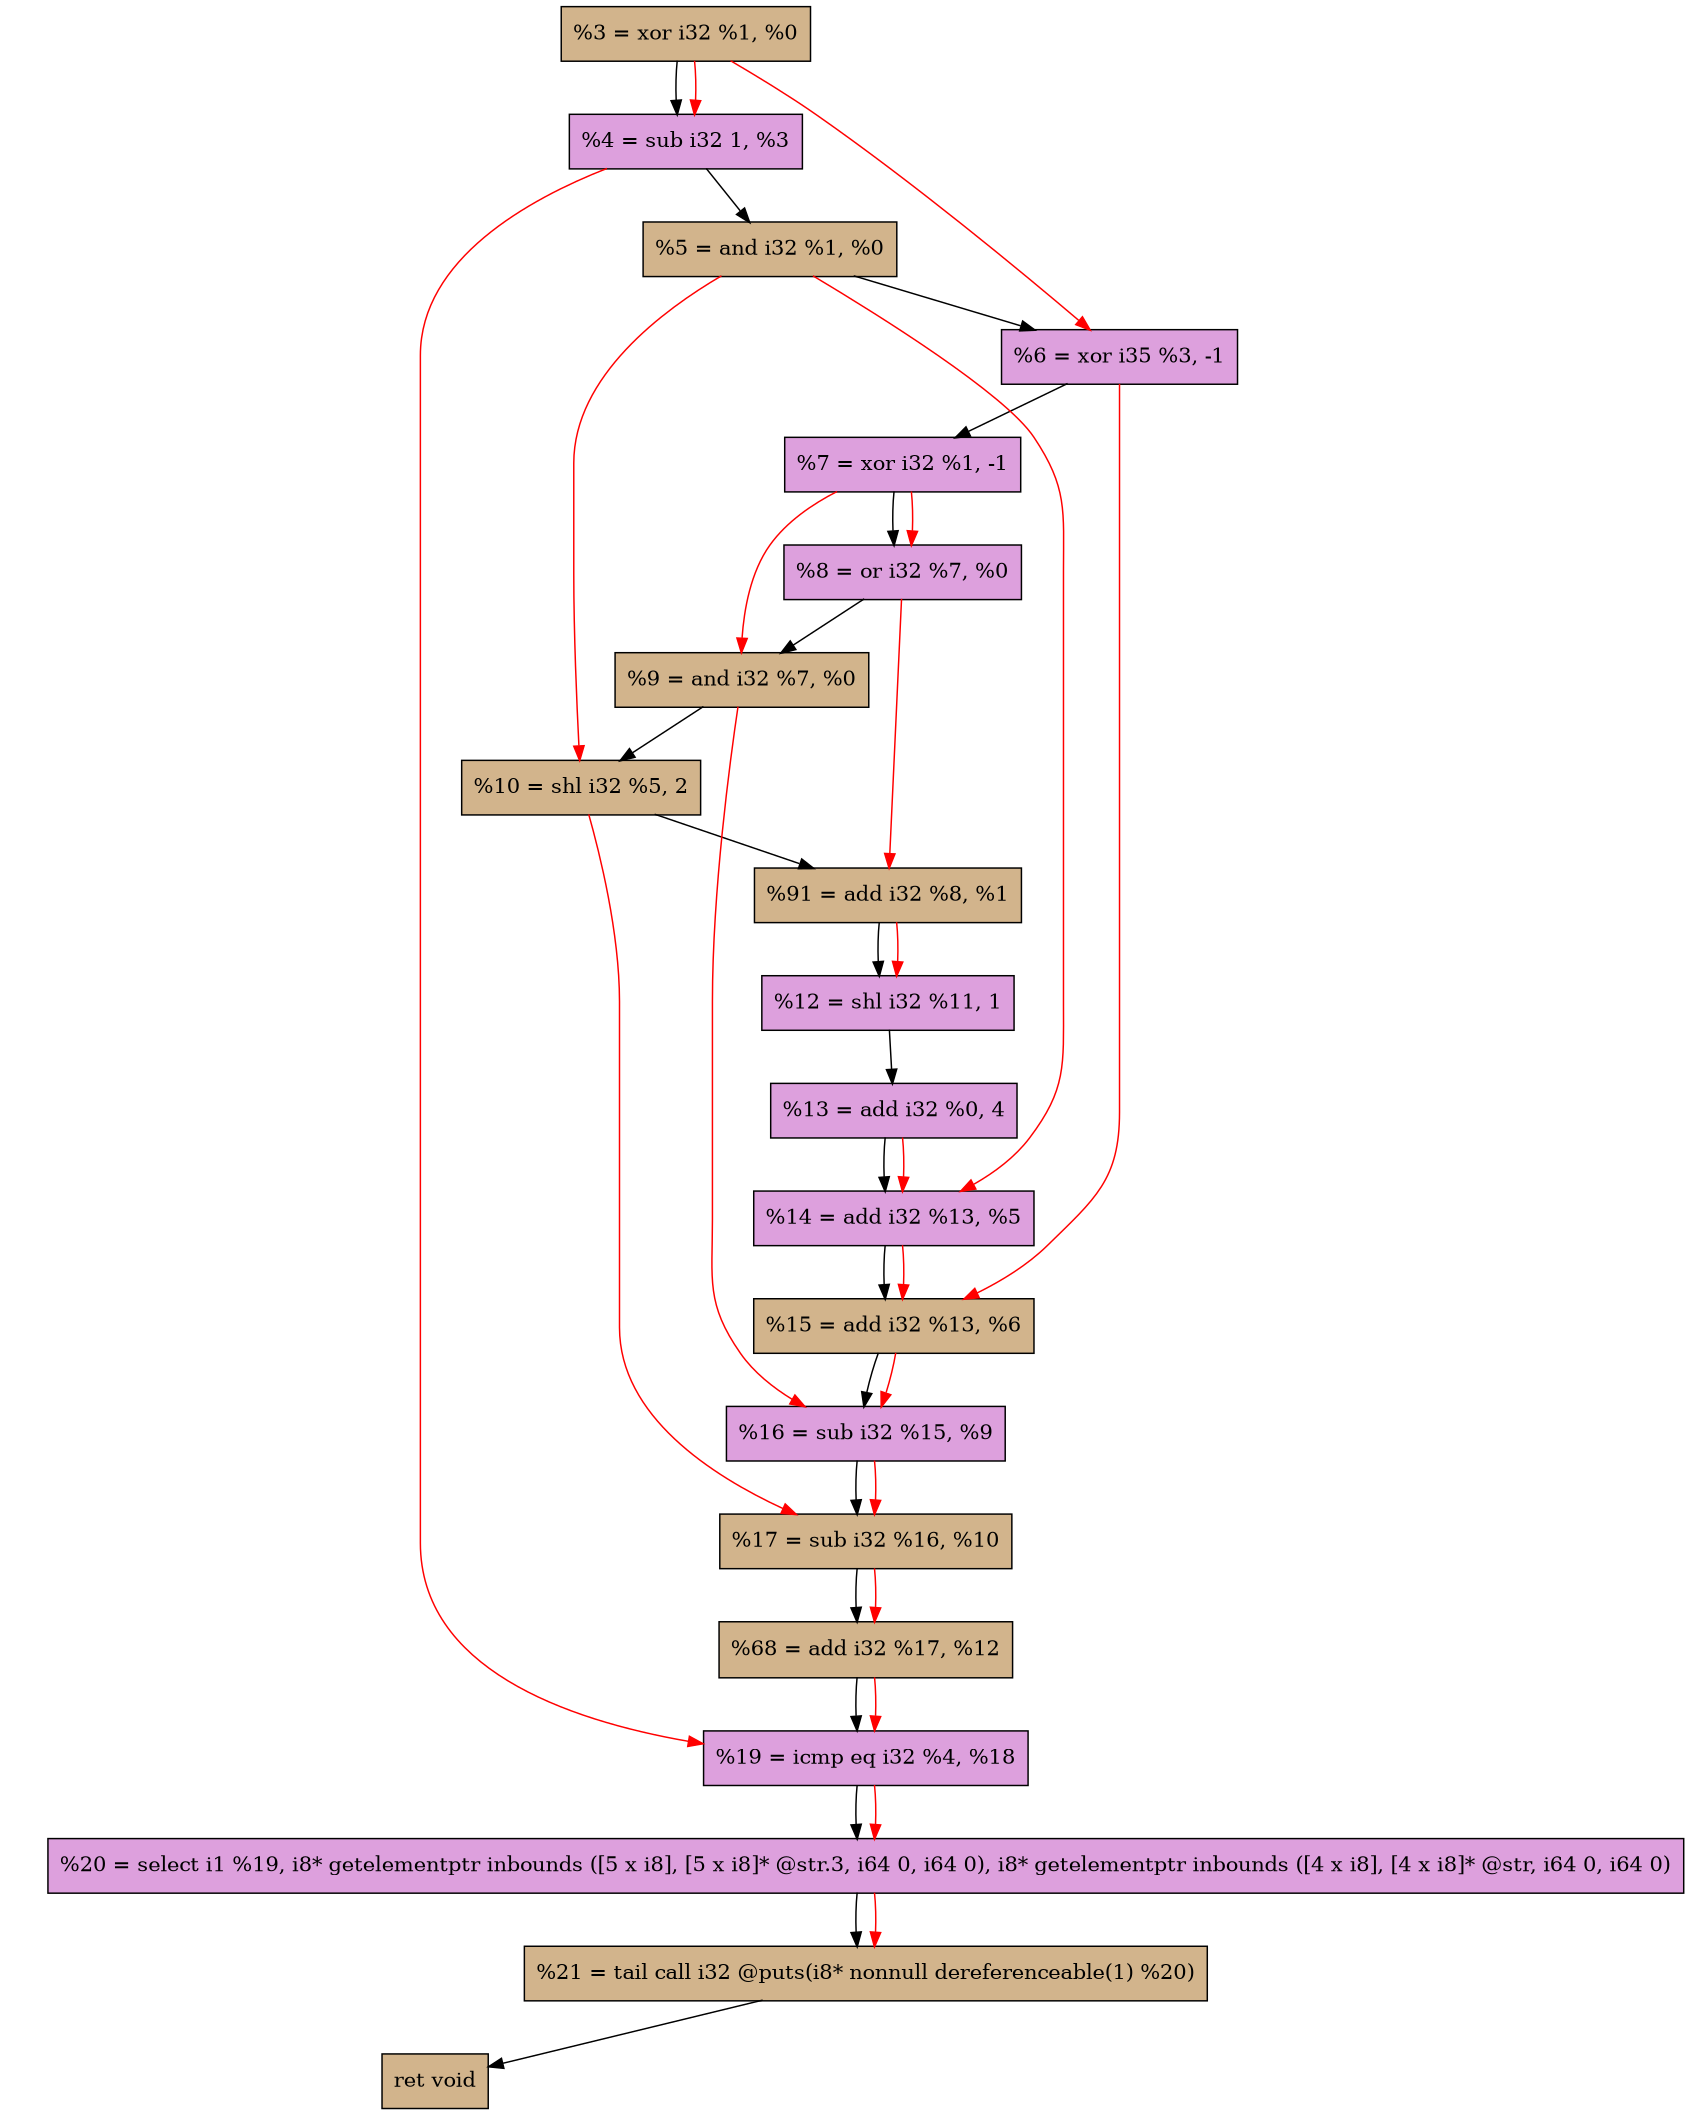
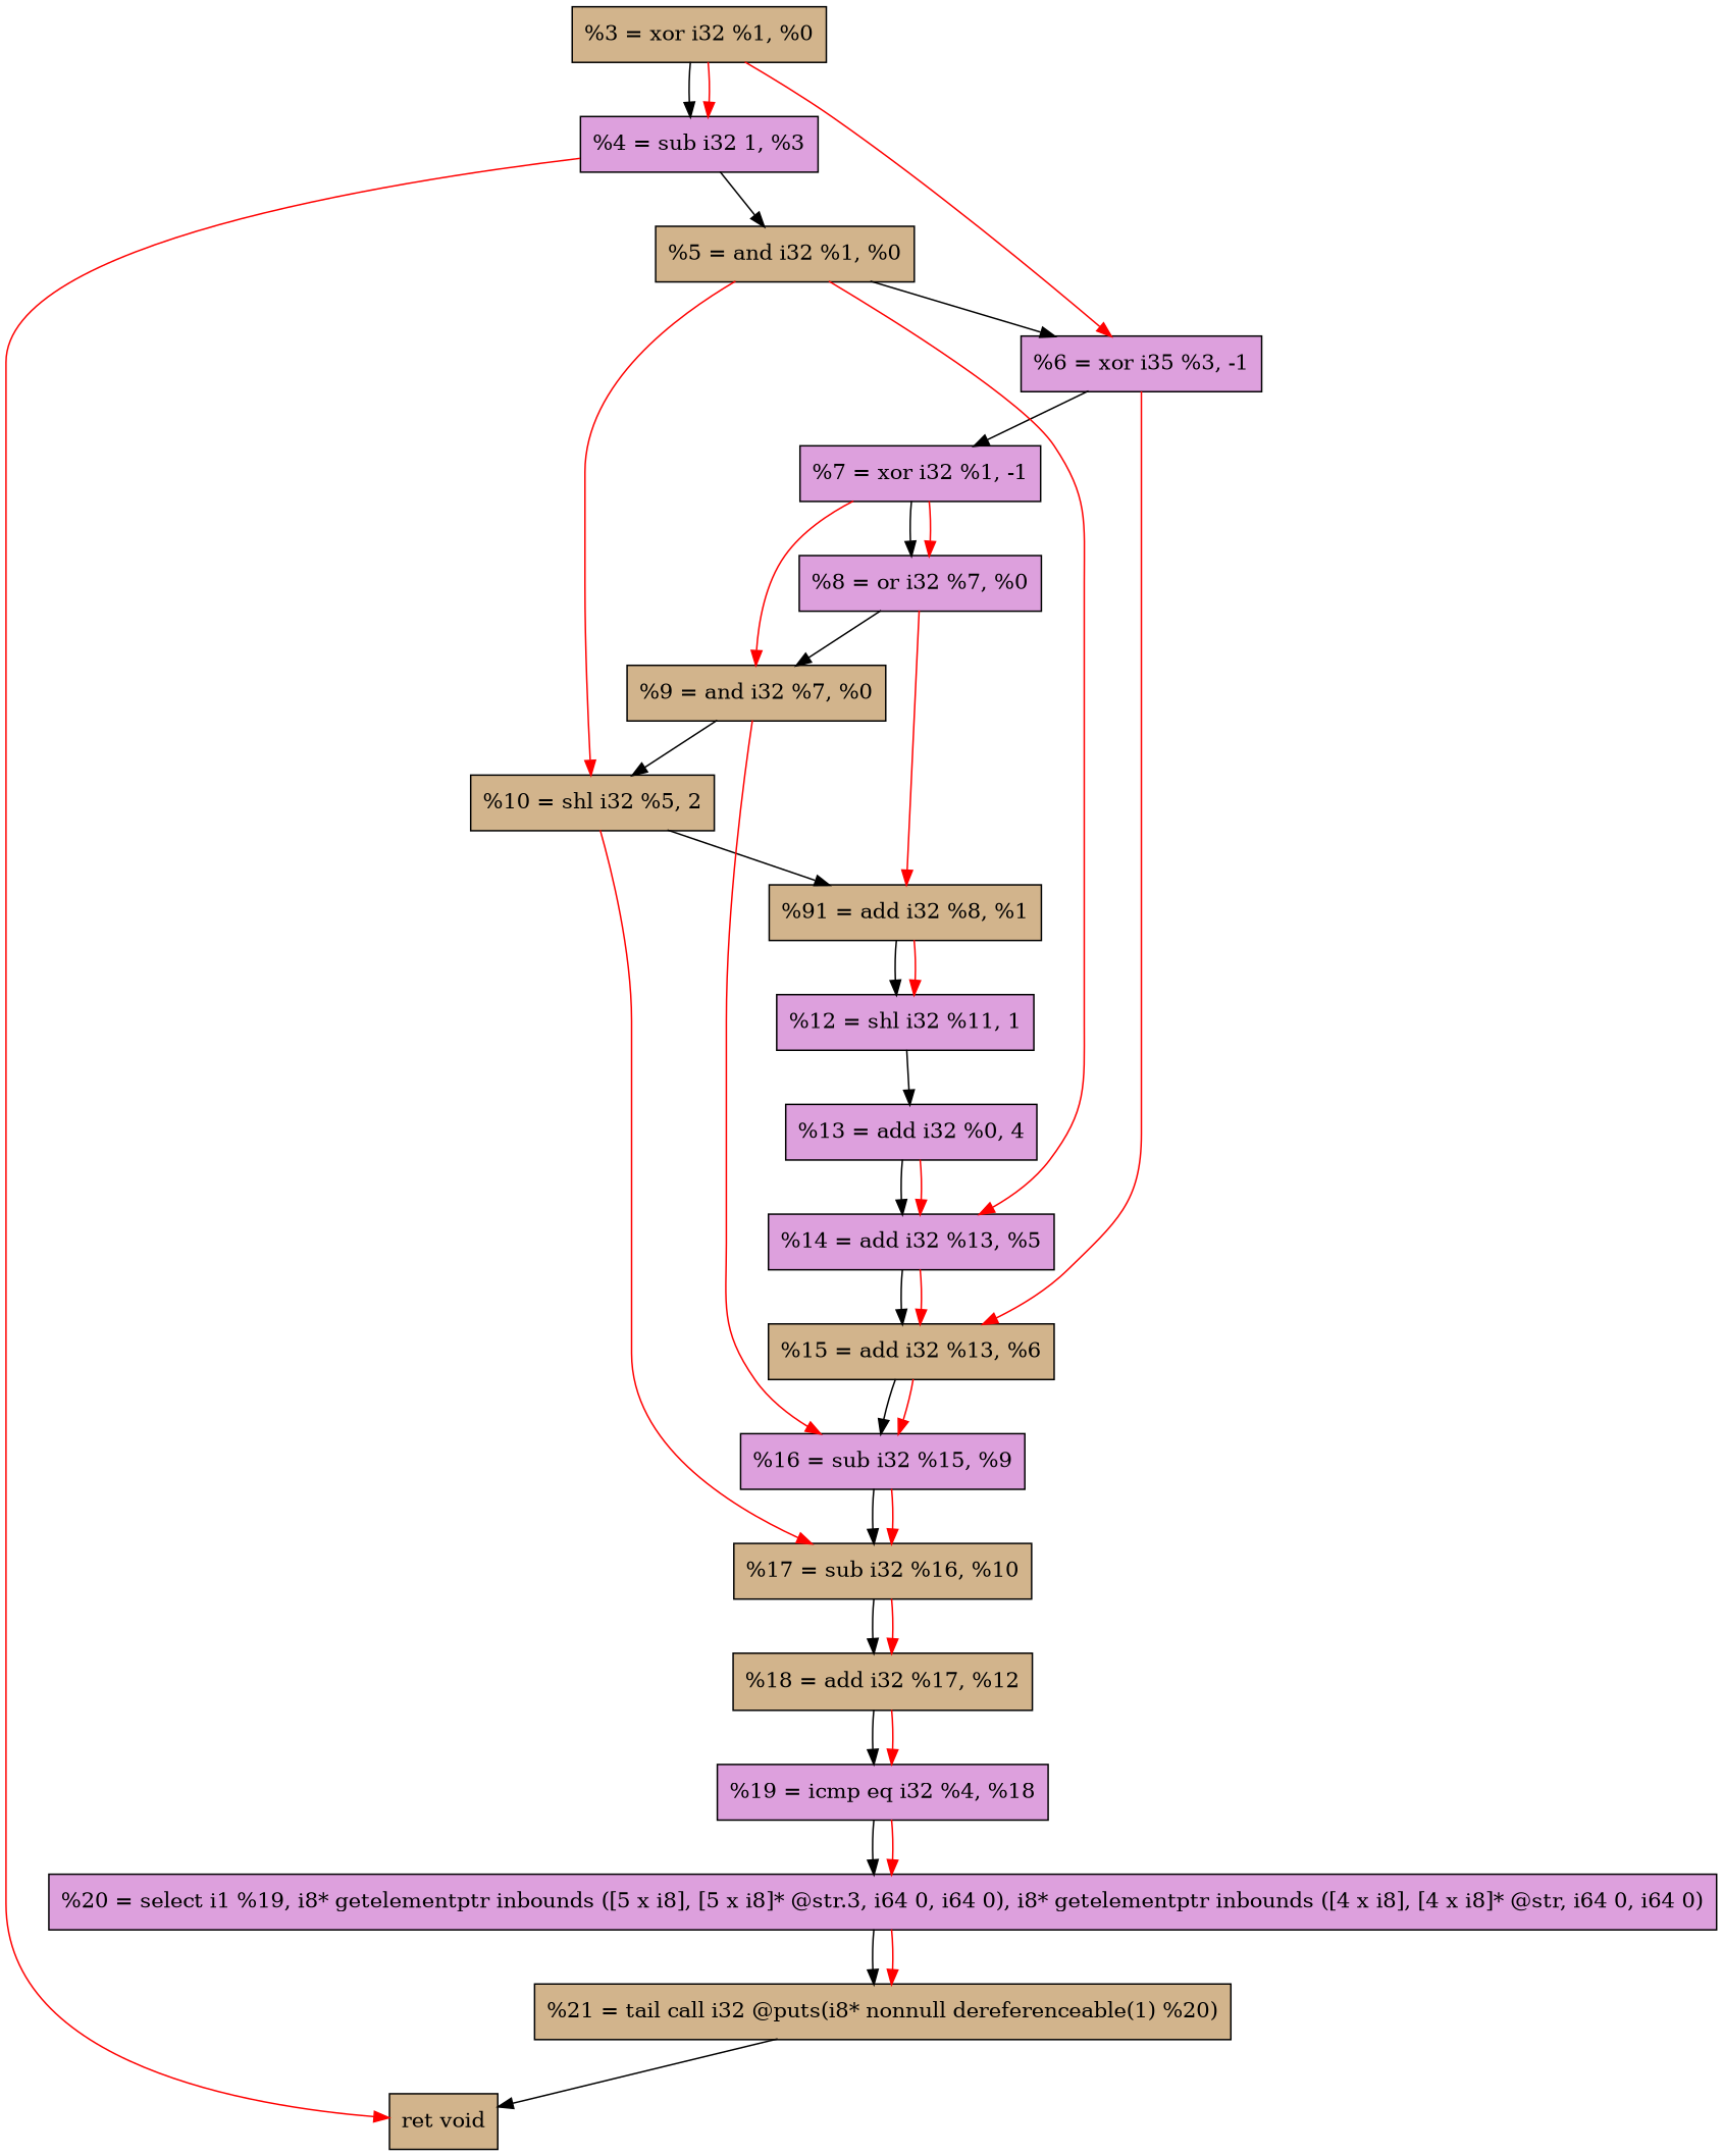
  digraph {
    node [fillcolor=tan shape=record style=filled]
    edge [color=red]
    n1 [label="  %3 = xor i32 %1, %0"]
    n2 [fillcolor=plum label="  %4 = sub i32 1, %3"]
    n3 [fillcolor=plum label="%6 = xor i35 %3, -1"]
    n4 [label="  %5 = and i32 %1, %0"]
    n5 [fillcolor=plum label="  %19 = icmp eq i32 %4, %18"]
    n6 [fillcolor=plum label="  %7 = xor i32 %1, -1"]
    n7 [label="%15 = add i32 %13, %6"]
    n8 [label="  %10 = shl i32 %5, 2"]
    n9 [fillcolor=plum label="  %14 = add i32 %13, %5"]
    n10 [fillcolor=plum label="  %20 = select i1 %19, i8* getelementptr inbounds ([5 x i8], [5 x i8]* @str.3, i64 0, i64 0), i8* getelementptr inbounds ([4 x i8], [4 x i8]* @str, i64 0, i64 0)"]
    n11 [label="%91 = add i32 %8, %1"]
    n12 [label="  %17 = sub i32 %16, %10"]
    n13 [fillcolor=plum label="  %8 = or i32 %7, %0"]
    n14 [label="  %9 = and i32 %7, %0"]
    n15 [fillcolor=plum label="  %16 = sub i32 %15, %9"]
    n16 [fillcolor=plum label="  %12 = shl i32 %11, 1"]
-   n17 [label="%68 = add i32 %17, %12"]
+   n17 [label="  %18 = add i32 %17, %12"]
    n18 [fillcolor=plum label="  %13 = add i32 %0, 4"]
    n19 [label="  %21 = tail call i32 @puts(i8* nonnull dereferenceable(1) %20)"]
    n20 [label="  ret void"]
    n1 -> n2 [color=""]
    n1 -> n2
    n1 -> n3
    n2 -> n4 [color=""]
-   n2 -> n5
+   n2 -> n20
    n3 -> n6 [color=""]
    n3 -> n7
    n4 -> n3 [color=""]
    n4 -> n8
    n4 -> n9
    n5 -> n10 [color=""]
    n5 -> n10
    n6 -> n13 [color=""]
    n6 -> n13
    n6 -> n14
    n7 -> n15 [color=""]
    n7 -> n15
    n8 -> n11 [color=""]
    n8 -> n12
    n9 -> n7 [color=""]
    n9 -> n7
    n10 -> n19 [color=""]
    n10 -> n19
    n11 -> n16 [color=""]
    n11 -> n16
    n12 -> n17 [color=""]
    n12 -> n17
    n13 -> n11
    n13 -> n14 [color=""]
    n14 -> n8 [color=""]
    n14 -> n15
    n15 -> n12 [color=""]
    n15 -> n12
    n16 -> n18 [color=""]
    n17 -> n5 [color=""]
    n17 -> n5
    n18 -> n9 [color=""]
    n18 -> n9
    n19 -> n20 [color=""]
  }
